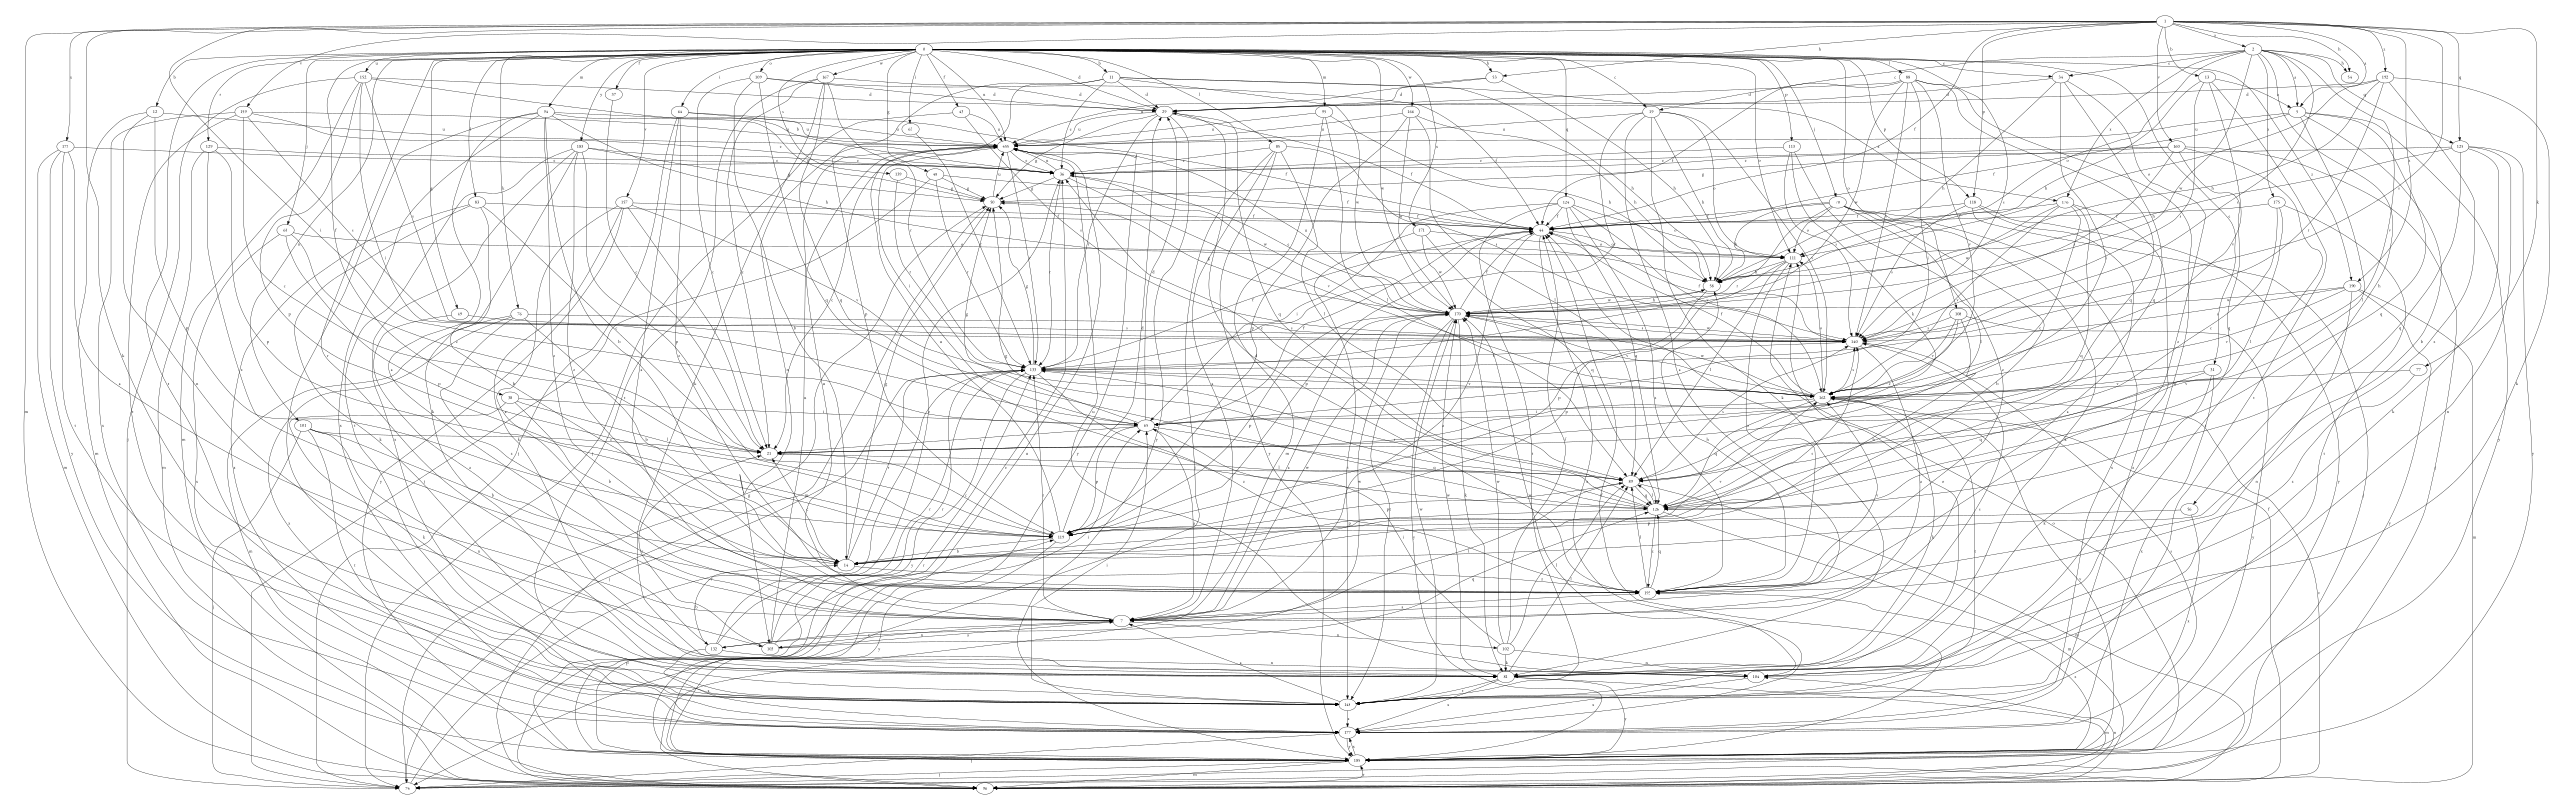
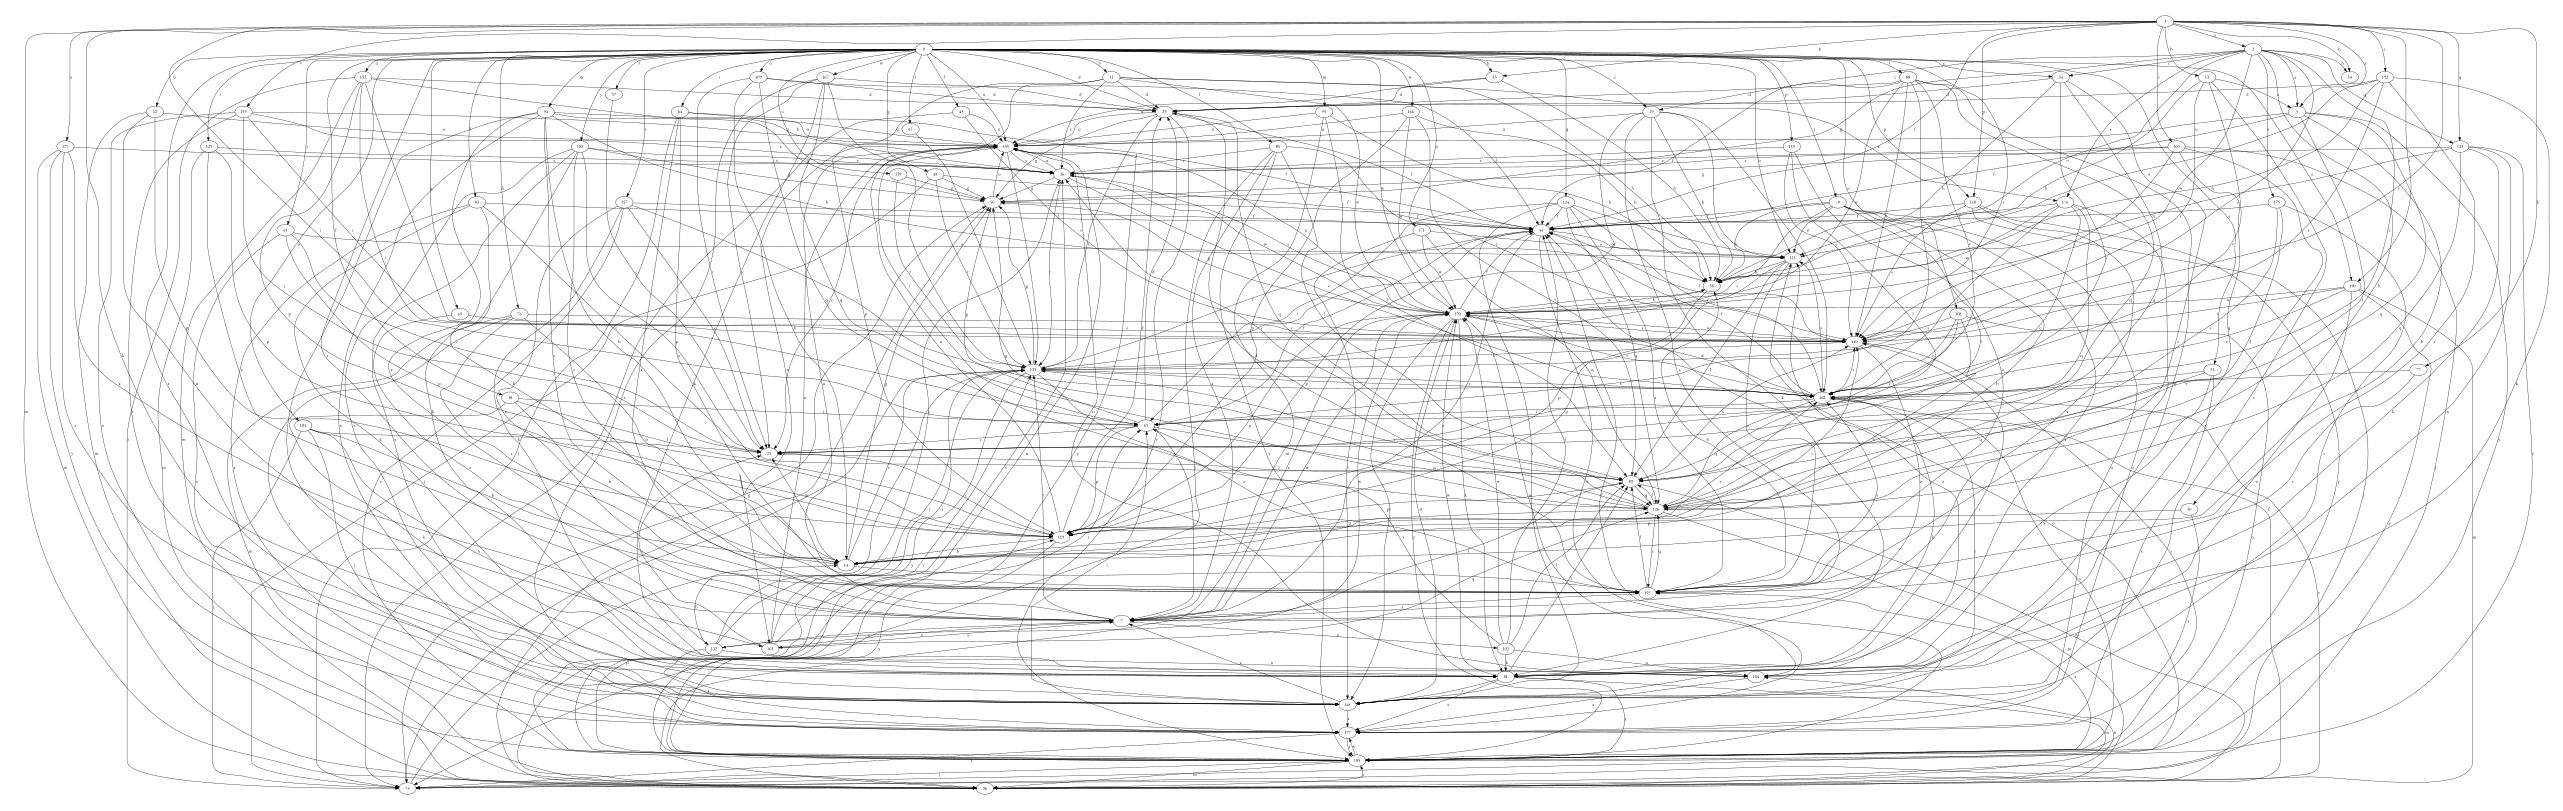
  strict digraph {
    fontname="EB Garamond"
    node [fontname="EB Garamond"]
    edge [fontname="EB Garamond"]
    0
    11
    12
    19
    29
    31
    34
    37
    38
    43
    48
    49
    53
    63
    64
    68
    70
    76
    83
    85
    88
    94
    95
    101
    108
    109
    111
    113
    118
    124
    129
    132
    139
    140
    148
    152
    n37 [label=455]
    157
    166
    167
    170
    171
    183
    190
    176
    103
    36
    58
    119
    96
    81
    162
    7
    133
    44
    50
    126
    185
    177
    65
    193
    21
    14
    89
    74
    104
    1
    2
    5
    13
    54
    77
    125
    159
    160
    173
    192
    56
    175
    102
    0 -> 11 [label=b]
    0 -> 12 [label=b]
    0 -> 19 [label=c]
    0 -> 29 [label=d]
    0 -> 31 [label=e]
    0 -> 34 [label=e]
    0 -> 37 [label=f]
    0 -> 38 [label=f]
    0 -> 43 [label=f]
    0 -> 48 [label=g]
    0 -> 49 [label=g]
    0 -> 53 [label=h]
    0 -> 63 [label=i]
    0 -> 64 [label=i]
    0 -> 68 [label=j]
    0 -> 70 [label=j]
    0 -> 76 [label=k]
    0 -> 83 [label=l]
    0 -> 85 [label=l]
    0 -> 88 [label=l]
    0 -> 94 [label=m]
    0 -> 95 [label=m]
    0 -> 101 [label=n]
    0 -> 108 [label=o]
    0 -> 109 [label=o]
    0 -> 111 [label=o]
    0 -> 113 [label=p]
    0 -> 118 [label=p]
    0 -> 124 [label=q]
    0 -> 129 [label=r]
    0 -> 132 [label=r]
    0 -> 139 [label=s]
    0 -> 140 [label=s]
    0 -> 148 [label=t]
    0 -> 152 [label=u]
    0 -> n37 [label=u]
    0 -> 157 [label=v]
    0 -> 166 [label=w]
    0 -> 167 [label=w]
    0 -> 170 [label=w]
    0 -> 171 [label=x]
    0 -> 183 [label=y]
    0 -> 190 [label=z]
    11 -> 29 [label=d]
    11 -> 170 [label=w]
    11 -> 176 [label=x]
    11 -> 103 [label=n]
    11 -> 36 [label=e]
    11 -> 58 [label=h]
    11 -> 119 [label=p]
    12 -> n37 [label=u]
    12 -> 103 [label=n]
    12 -> 119 [label=p]
    12 -> 96 [label=m]
    19 -> 111 [label=o]
    19 -> n37 [label=u]
    19 -> 58 [label=h]
    19 -> 81 [label=k]
    19 -> 162 [label=v]
    19 -> 7 [label=a]
    19 -> 133 [label=r]
    29 -> n37 [label=u]
    29 -> 133 [label=r]
    29 -> 44 [label=f]
    29 -> 50 [label=g]
    29 -> 126 [label=q]
    29 -> 185 [label=y]
    31 -> 81 [label=k]
    31 -> 162 [label=v]
    31 -> 126 [label=q]
    31 -> 177 [label=x]
    34 -> 29 [label=d]
    34 -> 58 [label=h]
    34 -> 126 [label=q]
    34 -> 65 [label=i]
    34 -> 193 [label=z]
    37 -> 21 [label=c]
    38 -> 81 [label=k]
    38 -> 65 [label=i]
    38 -> 14 [label=b]
    38 -> 89 [label=l]
    43 -> 140 [label=s]
    43 -> n37 [label=u]
    43 -> 74 [label=j]
    48 -> 133 [label=r]
    48 -> 44 [label=f]
    48 -> 50 [label=g]
    48 -> 74 [label=j]
    49 -> 140 [label=s]
    49 -> 7 [label=a]
    53 -> 29 [label=d]
    53 -> n37 [label=u]
    53 -> 58 [label=h]
    63 -> 133 [label=r]
    64 -> n37 [label=u]
    64 -> 7 [label=a]
    64 -> 44 [label=f]
    64 -> 193 [label=z]
    64 -> 74 [label=j]
    68 -> 111 [label=o]
    68 -> 119 [label=p]
    68 -> 177 [label=x]
    68 -> 21 [label=c]
    70 -> 111 [label=o]
    70 -> 58 [label=h]
    70 -> 81 [label=k]
    70 -> 133 [label=r]
    70 -> 44 [label=f]
    70 -> 177 [label=x]
    70 -> 14 [label=b]
    70 -> 89 [label=l]
    76 -> 140 [label=s]
    76 -> 96 [label=m]
    76 -> 177 [label=x]
    76 -> 193 [label=z]
    76 -> 14 [label=b]
    83 -> 81 [label=k]
    83 -> 44 [label=f]
    83 -> 177 [label=x]
    83 -> 21 [label=c]
    83 -> 14 [label=b]
    85 -> 140 [label=s]
    85 -> 36 [label=e]
    85 -> 7 [label=a]
    85 -> 185 [label=y]
    85 -> 89 [label=l]
    85 -> 74 [label=j]
    88 -> 29 [label=d]
    88 -> 140 [label=s]
    88 -> 170 [label=w]
    88 -> 162 [label=v]
    88 -> 44 [label=f]
    88 -> 126 [label=q]
    88 -> 65 [label=i]
    88 -> 104 [label=n]
    94 -> 148 [label=t]
    94 -> n37 [label=u]
    94 -> 58 [label=h]
    94 -> 7 [label=a]
    94 -> 50 [label=g]
    94 -> 177 [label=x]
    94 -> 193 [label=z]
    94 -> 14 [label=b]
    95 -> n37 [label=u]
    95 -> 58 [label=h]
    95 -> 96 [label=m]
    95 -> 89 [label=l]
    101 -> 148 [label=t]
    101 -> 21 [label=c]
    101 -> 14 [label=b]
    101 -> 74 [label=j]
    101 -> 104 [label=n]
    108 -> 140 [label=s]
    108 -> 162 [label=v]
    108 -> 185 [label=y]
    108 -> 21 [label=c]
    108 -> 14 [label=b]
    109 -> 29 [label=d]
    109 -> 44 [label=f]
    109 -> 126 [label=q]
    109 -> 21 [label=c]
    109 -> 14 [label=b]
    111 -> 58 [label=h]
    111 -> 119 [label=p]
    111 -> 193 [label=z]
    111 -> 89 [label=l]
    113 -> 140 [label=s]
    113 -> 36 [label=e]
    113 -> 193 [label=z]
-   113 -> 89 [label=k]
+   113 -> 89 [label=l]
    118 -> 140 [label=s]
    118 -> 7 [label=a]
    118 -> 44 [label=f]
    118 -> 185 [label=y]
    118 -> 74 [label=j]
    124 -> 111 [label=o]
    124 -> 148 [label=t]
    124 -> 162 [label=v]
    124 -> 44 [label=f]
    124 -> 126 [label=q]
    124 -> 65 [label=i]
    124 -> 193 [label=z]
    129 -> 36 [label=e]
    129 -> 119 [label=p]
    129 -> 96 [label=m]
    129 -> 193 [label=z]
    132 -> 170 [label=w]
    132 -> 36 [label=e]
    132 -> 133 [label=r]
    132 -> 177 [label=x]
    132 -> 14 [label=b]
    132 -> 104 [label=n]
    139 -> 133 [label=r]
    139 -> 50 [label=g]
    140 -> 170 [label=w]
    140 -> 7 [label=a]
    140 -> 133 [label=r]
    140 -> 44 [label=f]
    148 -> 111 [label=o]
    148 -> 170 [label=w]
    148 -> 7 [label=a]
    148 -> 177 [label=x]
    148 -> 65 [label=i]
    152 -> 29 [label=d]
    152 -> 140 [label=s]
    152 -> 36 [label=b]
    152 -> 119 [label=p]
    152 -> 96 [label=m]
    152 -> 65 [label=i]
    152 -> 74 [label=j]
    n37 -> 36 [label=e]
    n37 -> 133 [label=r]
    n37 -> 185 [label=y]
    n37 -> 65 [label=i]
    n37 -> 21 [label=c]
    157 -> 81 [label=k]
    157 -> 162 [label=v]
    157 -> 7 [label=a]
    157 -> 44 [label=f]
    157 -> 185 [label=y]
    157 -> 21 [label=c]
    166 -> n37 [label=u]
    166 -> 170 [label=w]
    166 -> 58 [label=h]
    166 -> 119 [label=p]
    166 -> 89 [label=l]
    167 -> 29 [label=d]
    167 -> 148 [label=t]
    167 -> 81 [label=k]
    167 -> 133 [label=r]
    167 -> 126 [label=q]
    167 -> 21 [label=c]
    170 -> 140 [label=s]
    170 -> 148 [label=t]
    170 -> n37 [label=u]
    170 -> 36 [label=e]
    170 -> 58 [label=h]
    170 -> 119 [label=p]
    170 -> 81 [label=k]
    170 -> 162 [label=v]
    170 -> 7 [label=a]
    170 -> 44 [label=f]
    170 -> 50 [label=g]
    170 -> 185 [label=y]
    171 -> 111 [label=o]
    171 -> 148 [label=t]
    171 -> 170 [label=w]
    171 -> 126 [label=q]
    183 -> 148 [label=t]
    183 -> 36 [label=e]
    183 -> 119 [label=p]
    183 -> 81 [label=k]
    183 -> 50 [label=g]
    183 -> 177 [label=x]
    183 -> 193 [label=z]
    190 -> 140 [label=s]
    190 -> 170 [label=w]
    190 -> 96 [label=m]
    190 -> 162 [label=v]
    190 -> 185 [label=y]
    190 -> 104 [label=n]
    176 -> 170 [label=w]
    176 -> 162 [label=v]
    176 -> 44 [label=f]
    176 -> 126 [label=q]
    176 -> 177 [label=x]
    176 -> 21 [label=c]
    103 -> n37 [label=u]
    103 -> 7 [label=a]
    103 -> 133 [label=r]
    103 -> 126 [label=q]
    103 -> 65 [label=i]
    103 -> 21 [label=c]
    36 -> n37 [label=u]
    36 -> 170 [label=w]
    36 -> 162 [label=v]
    36 -> 133 [label=r]
    36 -> 50 [label=g]
    58 -> 170 [label=w]
    58 -> 119 [label=p]
    119 -> 29 [label=d]
    119 -> n37 [label=u]
    119 -> 185 [label=y]
    119 -> 21 [label=c]
    119 -> 14 [label=b]
    96 -> 119 [label=p]
    96 -> 162 [label=v]
    96 -> 44 [label=f]
    96 -> 185 [label=y]
    96 -> 104 [label=n]
    81 -> 140 [label=s]
    81 -> 148 [label=t]
    81 -> 170 [label=w]
    81 -> 96 [label=m]
    81 -> 185 [label=y]
    81 -> 177 [label=x]
    81 -> 89 [label=l]
    162 -> 111 [label=o]
    162 -> 140 [label=s]
    162 -> 148 [label=t]
    162 -> 170 [label=w]
    162 -> 81 [label=k]
    162 -> 133 [label=r]
    162 -> 44 [label=f]
    162 -> 126 [label=q]
    162 -> 65 [label=i]
    7 -> 132 [label=r]
    7 -> n37 [label=u]
    7 -> 170 [label=w]
    7 -> 103 [label=n]
    7 -> 133 [label=r]
    7 -> 89 [label=l]
    7 -> 102 [label=n]
    133 -> 162 [label=v]
    133 -> 44 [label=f]
    133 -> 50 [label=g]
    133 -> 185 [label=y]
    133 -> 193 [label=z]
    133 -> 74 [label=j]
    44 -> 111 [label=o]
    44 -> 119 [label=p]
    44 -> 7 [label=a]
    44 -> 177 [label=x]
    50 -> n37 [label=u]
    50 -> 96 [label=m]
    50 -> 44 [label=f]
    126 -> 119 [label=p]
    126 -> 96 [label=m]
    126 -> 133 [label=r]
    126 -> 50 [label=g]
    126 -> 193 [label=z]
    126 -> 89 [label=l]
    185 -> 140 [label=s]
    185 -> n37 [label=u]
    185 -> 36 [label=e]
    185 -> 96 [label=m]
    185 -> 162 [label=v]
    185 -> 133 [label=r]
    185 -> 44 [label=f]
    185 -> 177 [label=x]
    185 -> 193 [label=z]
    185 -> 74 [label=j]
    177 -> 185 [label=y]
    177 -> 74 [label=j]
    65 -> 29 [label=d]
    65 -> 119 [label=p]
    65 -> 7 [label=a]
    65 -> 44 [label=f]
    65 -> 50 [label=g]
    65 -> 126 [label=q]
    65 -> 21 [label=c]
    193 -> 29 [label=d]
    193 -> 58 [label=h]
    193 -> 162 [label=v]
    193 -> 7 [label=a]
    193 -> 126 [label=q]
    193 -> 89 [label=l]
    21 -> 89 [label=l]
    14 -> 140 [label=s]
    14 -> 162 [label=v]
    14 -> 133 [label=r]
    14 -> 50 [label=g]
    14 -> 193 [label=z]
    14 -> 21 [label=c]
    89 -> 140 [label=s]
    89 -> 36 [label=e]
    89 -> 119 [label=p]
    89 -> 96 [label=m]
    89 -> 126 [label=q]
    74 -> 111 [label=o]
    74 -> 133 [label=r]
    74 -> 50 [label=g]
    104 -> n37 [label=u]
    104 -> 170 [label=w]
    104 -> 177 [label=x]
    1 -> 53 [label=h]
    1 -> 118 [label=p]
    1 -> 140 [label=s]
    1 -> 190 [label=z]
    1 -> 96 [label=m]
    1 -> 81 [label=k]
    1 -> 44 [label=f]
    1 -> 65 [label=i]
    1 -> 2 [label=a]
    1 -> 5 [label=a]
    1 -> 13 [label=b]
    1 -> 54 [label=h]
    1 -> 77 [label=k]
    1 -> 125 [label=q]
    1 -> 159 [label=v]
    1 -> 160 [label=v]
    1 -> 173 [label=x]
    1 -> 192 [label=z]
    2 -> 19 [label=c]
    2 -> 34 [label=e]
    2 -> 111 [label=o]
    2 -> 140 [label=s]
    2 -> 170 [label=w]
    2 -> 176 [label=x]
    2 -> 162 [label=v]
+   2 -> 50 [label=g]
    2 -> 5 [label=a]
    2 -> 54 [label=h]
    2 -> 125 [label=q]
    2 -> 56 [label=h]
    2 -> 175 [label=x]
    5 -> n37 [label=u]
    5 -> 44 [label=f]
    5 -> 126 [label=q]
    5 -> 185 [label=y]
    5 -> 14 [label=b]
    5 -> 89 [label=l]
    13 -> 140 [label=s]
    13 -> 148 [label=t]
    13 -> 58 [label=h]
    13 -> 162 [label=v]
    13 -> 5 [label=a]
    77 -> 162 [label=v]
    77 -> 193 [label=z]
    125 -> 36 [label=e]
    125 -> 58 [label=h]
    125 -> 81 [label=k]
    125 -> 126 [label=q]
    125 -> 185 [label=y]
    125 -> 104 [label=n]
    159 -> 140 [label=s]
    159 -> 148 [label=t]
    159 -> n37 [label=u]
    159 -> 36 [label=e]
    159 -> 177 [label=x]
    159 -> 21 [label=c]
    160 -> 140 [label=s]
    160 -> 148 [label=t]
    160 -> 36 [label=e]
    160 -> 50 [label=g]
    160 -> 126 [label=q]
    160 -> 74 [label=j]
    173 -> 148 [label=t]
    173 -> 36 [label=e]
    173 -> 96 [label=m]
    173 -> 7 [label=a]
    173 -> 185 [label=y]
    192 -> 29 [label=d]
    192 -> 111 [label=o]
    192 -> 58 [label=h]
    192 -> 81 [label=k]
    192 -> 133 [label=r]
    192 -> 193 [label=z]
    56 -> 119 [label=p]
    56 -> 177 [label=x]
    175 -> 148 [label=t]
    175 -> 44 [label=f]
    175 -> 21 [label=c]
    175 -> 89 [label=l]
    102 -> 170 [label=w]
    102 -> 81 [label=k]
    102 -> 44 [label=f]
    102 -> 65 [label=i]
    102 -> 89 [label=l]
    102 -> 104 [label=n]
  }
